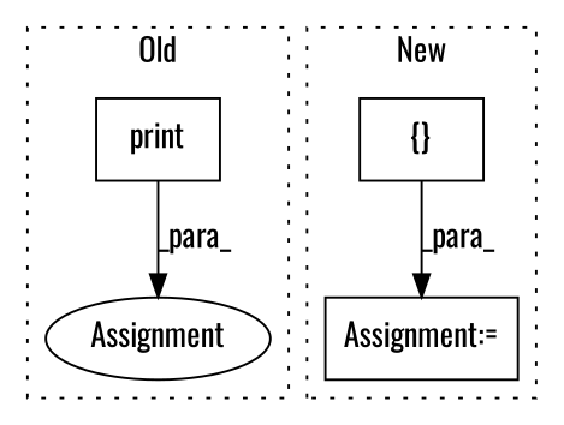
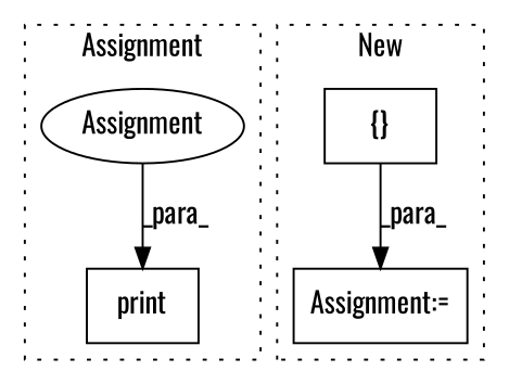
  digraph {
    fontname=Oswald
    node [fontname=Oswald shape=box]
    edge [fontname=Oswald]
    n1 [a=32 l="6,1" label=print s="3174,3197"]
    n2 [a=45 l=17 label=Assignment s=3180 shape=ellipse]
    n3 [a=4 l=2 label="{}" s=1254]
    n4 [a=7 l=1 label="Assignment:=" s=1240]
    subgraph cluster_1 {
-     label=Old
+     label=Assignment
      style=dotted
      n1
      n2
    }
    subgraph cluster_2 {
      label=New
      style=dotted
      n3
      n4
    }
-   n1 -> n2 [label=_para_]
+   n2 -> n1 [label=_para_]
    n3 -> n4 [label=_para_]
  }
